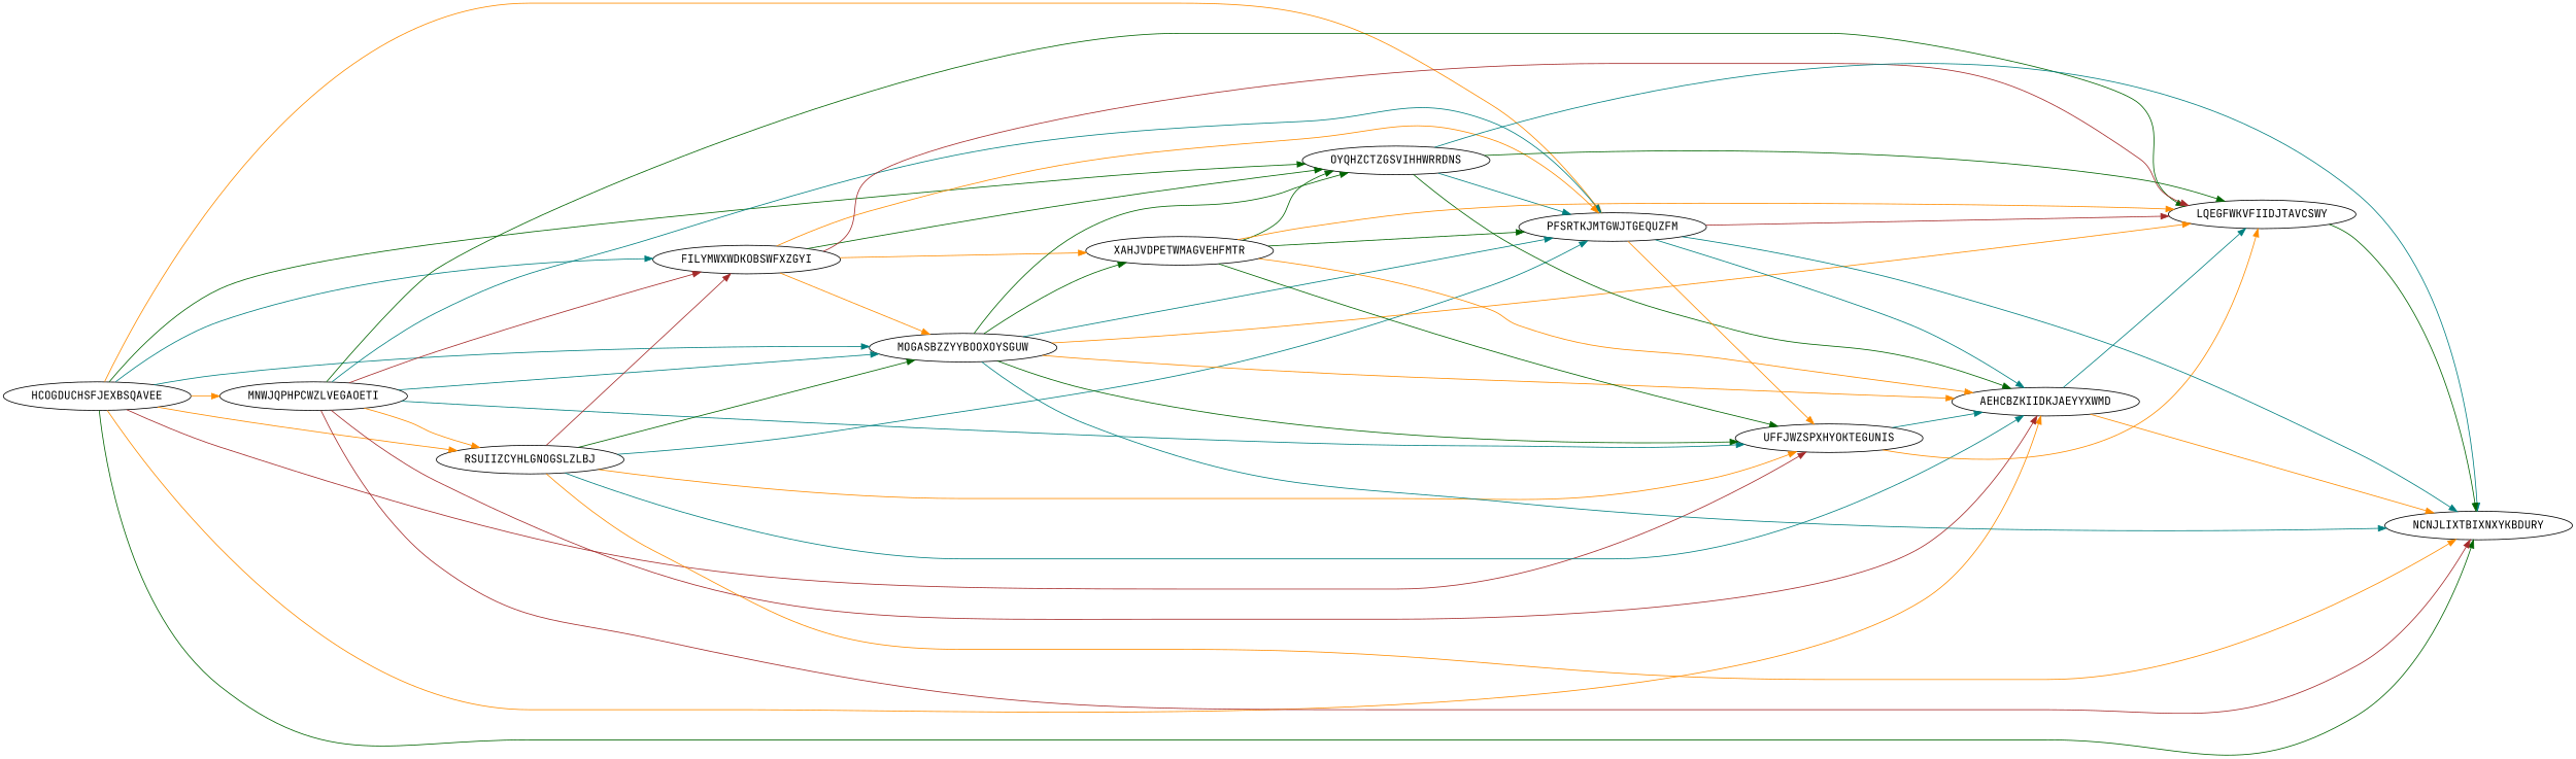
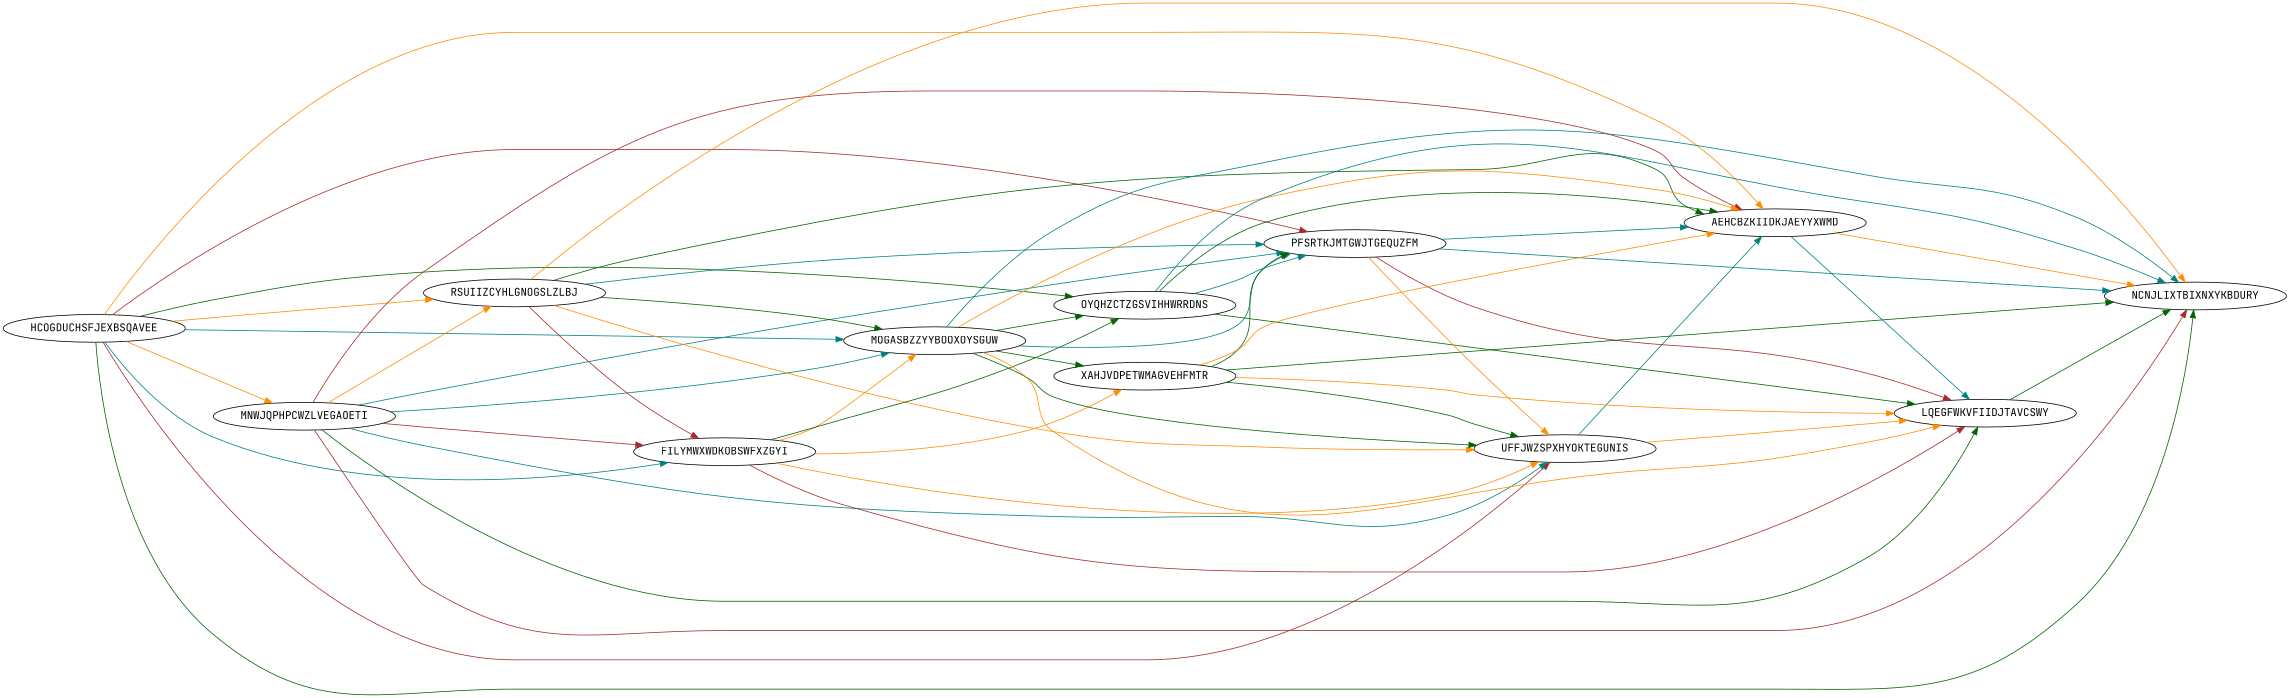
  digraph {
    fontname="JetBrains Mono"
    rankdir=LR
    node [Processor=1 Weight=16 fontname="JetBrains Mono"]
    edge [Weight=11 color=darkorange fontname="JetBrains Mono"]
    HCOGDUCHSFJEXBSQAVEE [Start=0]
    MNWJQPHPCWZLVEGAOETI [Start=16 Weight=10]
    RSUIIZCYHLGNOGSLZLBJ [Start=26]
    FILYMWXWDKOBSWFXZGYI [Start=42 Weight=20]
    MOGASBZZYYBOOXOYSGUW [Start=62 Weight=14]
    OYQHZCTZGSVIHHWRRDNS [Start=76 Weight=10]
    UFFJWZSPXHYOKTEGUNIS [Processor=2 Start=115 Weight=17]
    PFSRTKJMTGWJTGEQUZFM [Start=99 Weight=19]
    AEHCBZKIIDKJAEYYXWMD [Processor=2 Start=132 Weight=11]
    NCNJLIXTBIXNXYKBDURY [Processor=2 Start=158 Weight=19]
    LQEGFWKVFIIDJTAVCSWY [Processor=2 Start=143 Weight=15]
    XAHJVDPETWMAGVEHFMTR [Start=86 Weight=13]
    HCOGDUCHSFJEXBSQAVEE -> MNWJQPHPCWZLVEGAOETI [Weight=10]
    HCOGDUCHSFJEXBSQAVEE -> RSUIIZCYHLGNOGSLZLBJ
    HCOGDUCHSFJEXBSQAVEE -> FILYMWXWDKOBSWFXZGYI [Weight=16 color=teal]
    HCOGDUCHSFJEXBSQAVEE -> MOGASBZZYYBOOXOYSGUW [Weight=12 color=teal]
    HCOGDUCHSFJEXBSQAVEE -> OYQHZCTZGSVIHHWRRDNS [Weight=13 color=darkgreen]
    HCOGDUCHSFJEXBSQAVEE -> UFFJWZSPXHYOKTEGUNIS [Weight=15 color=brown]
-   HCOGDUCHSFJEXBSQAVEE -> PFSRTKJMTGWJTGEQUZFM [Weight=15]
+   HCOGDUCHSFJEXBSQAVEE -> PFSRTKJMTGWJTGEQUZFM [Weight=15 color=brown]
    HCOGDUCHSFJEXBSQAVEE -> AEHCBZKIIDKJAEYYXWMD
    HCOGDUCHSFJEXBSQAVEE -> NCNJLIXTBIXNXYKBDURY [Weight=14 color=darkgreen]
    MNWJQPHPCWZLVEGAOETI -> RSUIIZCYHLGNOGSLZLBJ [Weight=18]
    MNWJQPHPCWZLVEGAOETI -> FILYMWXWDKOBSWFXZGYI [Weight=14 color=brown]
    MNWJQPHPCWZLVEGAOETI -> MOGASBZZYYBOOXOYSGUW [Weight=17 color=teal]
    MNWJQPHPCWZLVEGAOETI -> UFFJWZSPXHYOKTEGUNIS [Weight=10 color=teal]
    MNWJQPHPCWZLVEGAOETI -> PFSRTKJMTGWJTGEQUZFM [Weight=13 color=teal]
    MNWJQPHPCWZLVEGAOETI -> AEHCBZKIIDKJAEYYXWMD [Weight=17 color=brown]
    MNWJQPHPCWZLVEGAOETI -> NCNJLIXTBIXNXYKBDURY [color=brown]
    MNWJQPHPCWZLVEGAOETI -> LQEGFWKVFIIDJTAVCSWY [Weight=20 color=darkgreen]
    RSUIIZCYHLGNOGSLZLBJ -> FILYMWXWDKOBSWFXZGYI [color=brown]
    RSUIIZCYHLGNOGSLZLBJ -> MOGASBZZYYBOOXOYSGUW [Weight=19 color=darkgreen]
    RSUIIZCYHLGNOGSLZLBJ -> UFFJWZSPXHYOKTEGUNIS [Weight=16]
    RSUIIZCYHLGNOGSLZLBJ -> PFSRTKJMTGWJTGEQUZFM [color=teal]
-   RSUIIZCYHLGNOGSLZLBJ -> AEHCBZKIIDKJAEYYXWMD [Weight=13 color=teal]
+   RSUIIZCYHLGNOGSLZLBJ -> AEHCBZKIIDKJAEYYXWMD [Weight=13 color=darkgreen]
    RSUIIZCYHLGNOGSLZLBJ -> NCNJLIXTBIXNXYKBDURY [Weight=19]
    FILYMWXWDKOBSWFXZGYI -> MOGASBZZYYBOOXOYSGUW [Weight=19]
    FILYMWXWDKOBSWFXZGYI -> OYQHZCTZGSVIHHWRRDNS [Weight=14 color=darkgreen]
-   FILYMWXWDKOBSWFXZGYI -> PFSRTKJMTGWJTGEQUZFM
+   FILYMWXWDKOBSWFXZGYI -> UFFJWZSPXHYOKTEGUNIS
    FILYMWXWDKOBSWFXZGYI -> LQEGFWKVFIIDJTAVCSWY [Weight=20 color=brown]
    FILYMWXWDKOBSWFXZGYI -> XAHJVDPETWMAGVEHFMTR [Weight=17]
    MOGASBZZYYBOOXOYSGUW -> OYQHZCTZGSVIHHWRRDNS [Weight=19 color=darkgreen]
    MOGASBZZYYBOOXOYSGUW -> UFFJWZSPXHYOKTEGUNIS [Weight=16 color=darkgreen]
    MOGASBZZYYBOOXOYSGUW -> PFSRTKJMTGWJTGEQUZFM [Weight=15 color=teal]
    MOGASBZZYYBOOXOYSGUW -> AEHCBZKIIDKJAEYYXWMD [Weight=18]
    MOGASBZZYYBOOXOYSGUW -> NCNJLIXTBIXNXYKBDURY [Weight=20 color=teal]
    MOGASBZZYYBOOXOYSGUW -> LQEGFWKVFIIDJTAVCSWY [Weight=17]
    MOGASBZZYYBOOXOYSGUW -> XAHJVDPETWMAGVEHFMTR [Weight=15 color=darkgreen]
    OYQHZCTZGSVIHHWRRDNS -> PFSRTKJMTGWJTGEQUZFM [color=teal]
    OYQHZCTZGSVIHHWRRDNS -> AEHCBZKIIDKJAEYYXWMD [Weight=10 color=darkgreen]
    OYQHZCTZGSVIHHWRRDNS -> NCNJLIXTBIXNXYKBDURY [Weight=15 color=teal]
    OYQHZCTZGSVIHHWRRDNS -> LQEGFWKVFIIDJTAVCSWY [Weight=19 color=darkgreen]
    UFFJWZSPXHYOKTEGUNIS -> AEHCBZKIIDKJAEYYXWMD [Weight=17 color=teal]
    UFFJWZSPXHYOKTEGUNIS -> LQEGFWKVFIIDJTAVCSWY [Weight=17]
    PFSRTKJMTGWJTGEQUZFM -> UFFJWZSPXHYOKTEGUNIS [Weight=20]
    PFSRTKJMTGWJTGEQUZFM -> AEHCBZKIIDKJAEYYXWMD [Weight=12 color=teal]
    PFSRTKJMTGWJTGEQUZFM -> NCNJLIXTBIXNXYKBDURY [Weight=13 color=teal]
    PFSRTKJMTGWJTGEQUZFM -> LQEGFWKVFIIDJTAVCSWY [Weight=20 color=brown]
    AEHCBZKIIDKJAEYYXWMD -> NCNJLIXTBIXNXYKBDURY [Weight=17]
    AEHCBZKIIDKJAEYYXWMD -> LQEGFWKVFIIDJTAVCSWY [Weight=10 color=teal]
    LQEGFWKVFIIDJTAVCSWY -> NCNJLIXTBIXNXYKBDURY [Weight=10 color=darkgreen]
    XAHJVDPETWMAGVEHFMTR -> UFFJWZSPXHYOKTEGUNIS [Weight=16 color=darkgreen]
    XAHJVDPETWMAGVEHFMTR -> PFSRTKJMTGWJTGEQUZFM [Weight=20 color=darkgreen]
    XAHJVDPETWMAGVEHFMTR -> AEHCBZKIIDKJAEYYXWMD [Weight=12]
-   XAHJVDPETWMAGVEHFMTR -> OYQHZCTZGSVIHHWRRDNS [Weight=10 color=darkgreen]
+   XAHJVDPETWMAGVEHFMTR -> NCNJLIXTBIXNXYKBDURY [Weight=10 color=darkgreen]
    XAHJVDPETWMAGVEHFMTR -> LQEGFWKVFIIDJTAVCSWY [Weight=19]
  }
